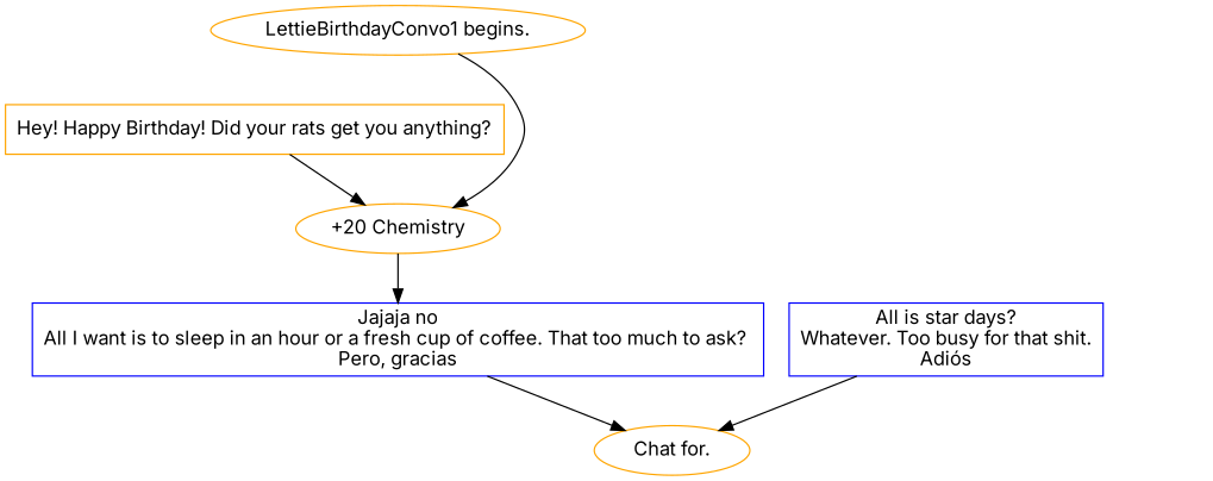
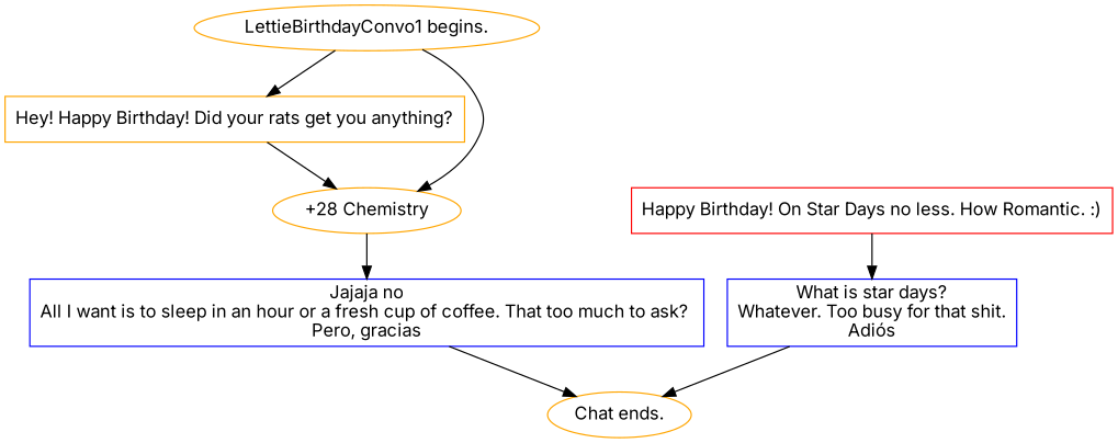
  digraph {
    fontname=Inter
    node [color=orange fontname=Inter shape=box]
    edge [fontname=Inter]
    "LettieBirthdayConvo1 begins." [shape=""]
    n2 [label="Hey! Happy Birthday! Did your rats get you anything?"]
-   n3 [label="+20 Chemistry" shape=""]
-   n5 [color=blue label="All is star days?\nWhatever. Too busy for that shit.\nAdiós"]
+   n3 [label="+28 Chemistry" shape=""]
+   n4 [color=red label="Happy Birthday! On Star Days no less. How Romantic. :)"]
+   n5 [color=blue label="What is star days?\nWhatever. Too busy for that shit.\nAdiós"]
    n6 [color=blue label="Jajaja no\nAll I want is to sleep in an hour or a fresh cup of coffee. That too much to ask? \nPero, gracias"]
-   "Chat ends." [label="Chat for." shape=""]
+   "Chat ends." [shape=""]
+   "LettieBirthdayConvo1 begins." -> n2
    "LettieBirthdayConvo1 begins." -> n3
    n2 -> n3
    n3 -> n6
+   n4 -> n5
    n5 -> "Chat ends."
    n6 -> "Chat ends."
  }
